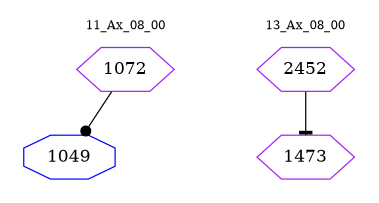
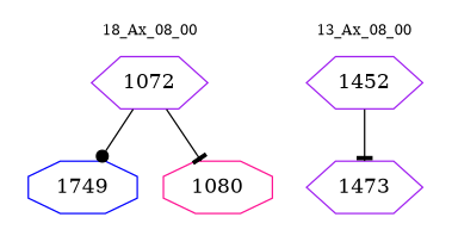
  digraph {
    node [color=purple shape=hexagon]
    edge [arrowhead=tee color=black]
    n1 [label=1072]
-   n2 [color=blue label=1049 shape=octagon]
-   n4 [label=2452]
+   n2 [color=blue label=1749 shape=octagon]
+   n3 [color=deeppink label=1080 shape=octagon]
+   n4 [label=1452]
    n5 [label=1473]
    subgraph cluster_1 {
      color=white
      fontsize=10
-     label="11_Ax_08_00"
+     label="18_Ax_08_00"
      n1
      n2
+     n3
    }
    subgraph cluster_2 {
      color=white
      fontsize=10
      label="13_Ax_08_00"
      n4
      n5
    }
    n1 -> n2 [arrowhead=dot]
+   n1 -> n3
    n4 -> n5
  }
